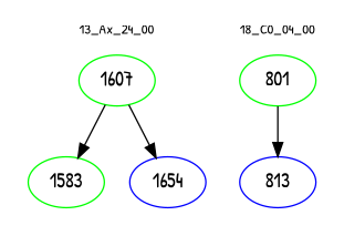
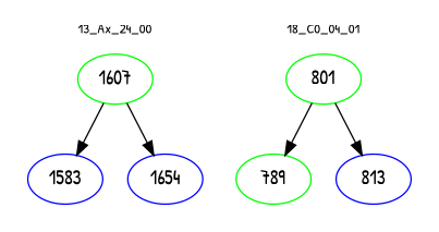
  digraph {
    fontname="Patrick Hand"
    node [color=green fontname="Patrick Hand"]
    edge [color=black fontname="Patrick Hand"]
    n1 [label=1607]
-   n2 [label=1583]
+   n2 [color=blue label=1583]
    n3 [color=blue label=1654]
    n4 [label=801]
+   n5 [label=789]
    n6 [color=blue label=813]
    subgraph cluster_1 {
      color=white
      fontsize=10
      label="13_Ax_24_00"
      n1
      n2
      n3
    }
    subgraph cluster_2 {
      color=white
      fontsize=10
-     label="18_C0_04_00"
+     label="18_C0_04_01"
      n4
+     n5
      n6
    }
    n1 -> n2
    n1 -> n3
+   n4 -> n5
    n4 -> n6
  }
